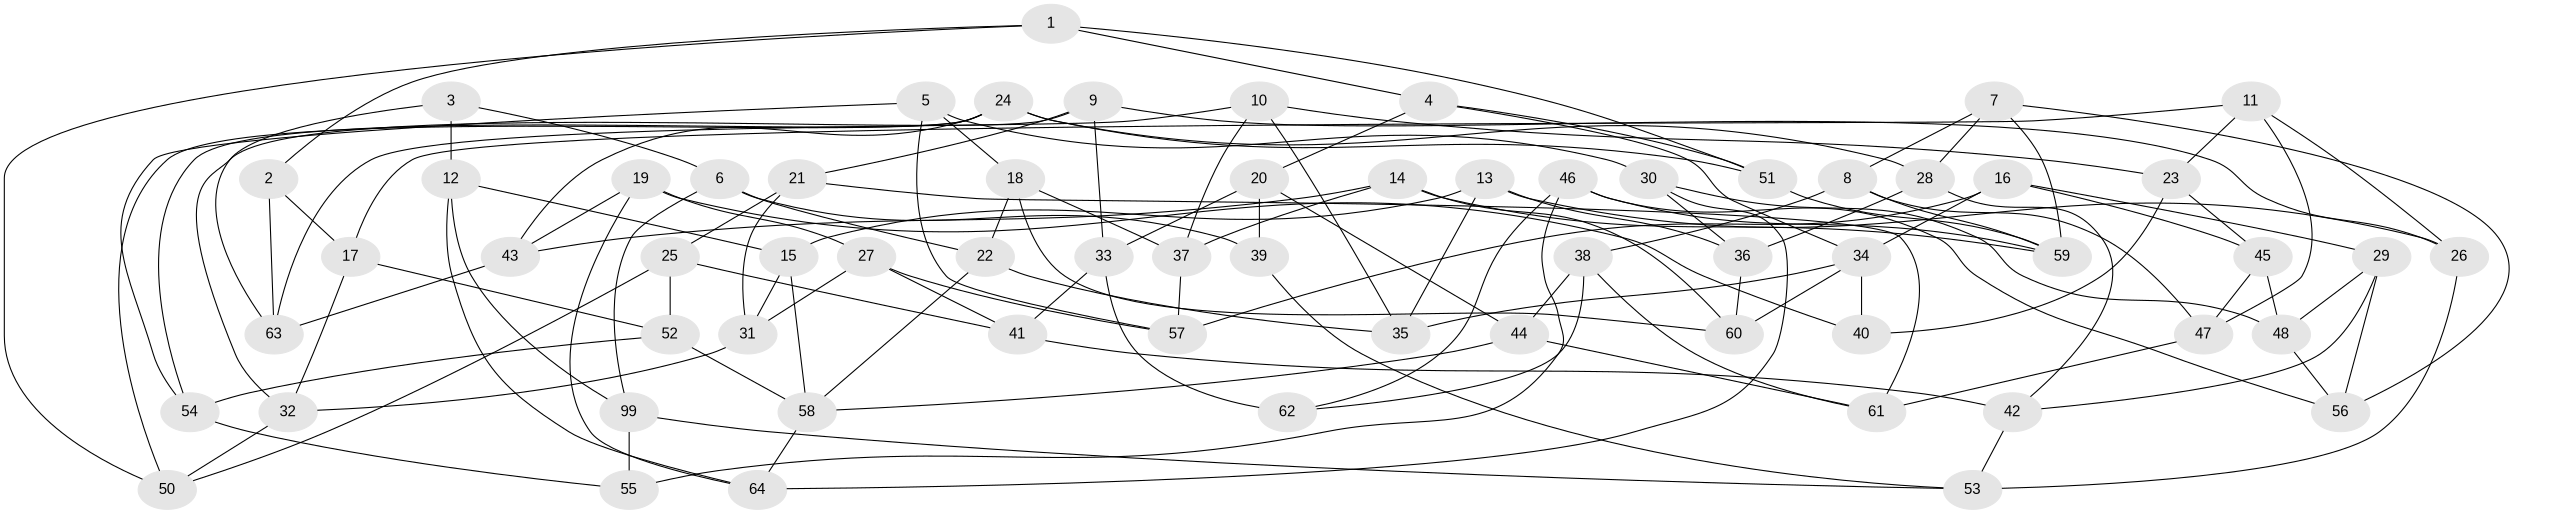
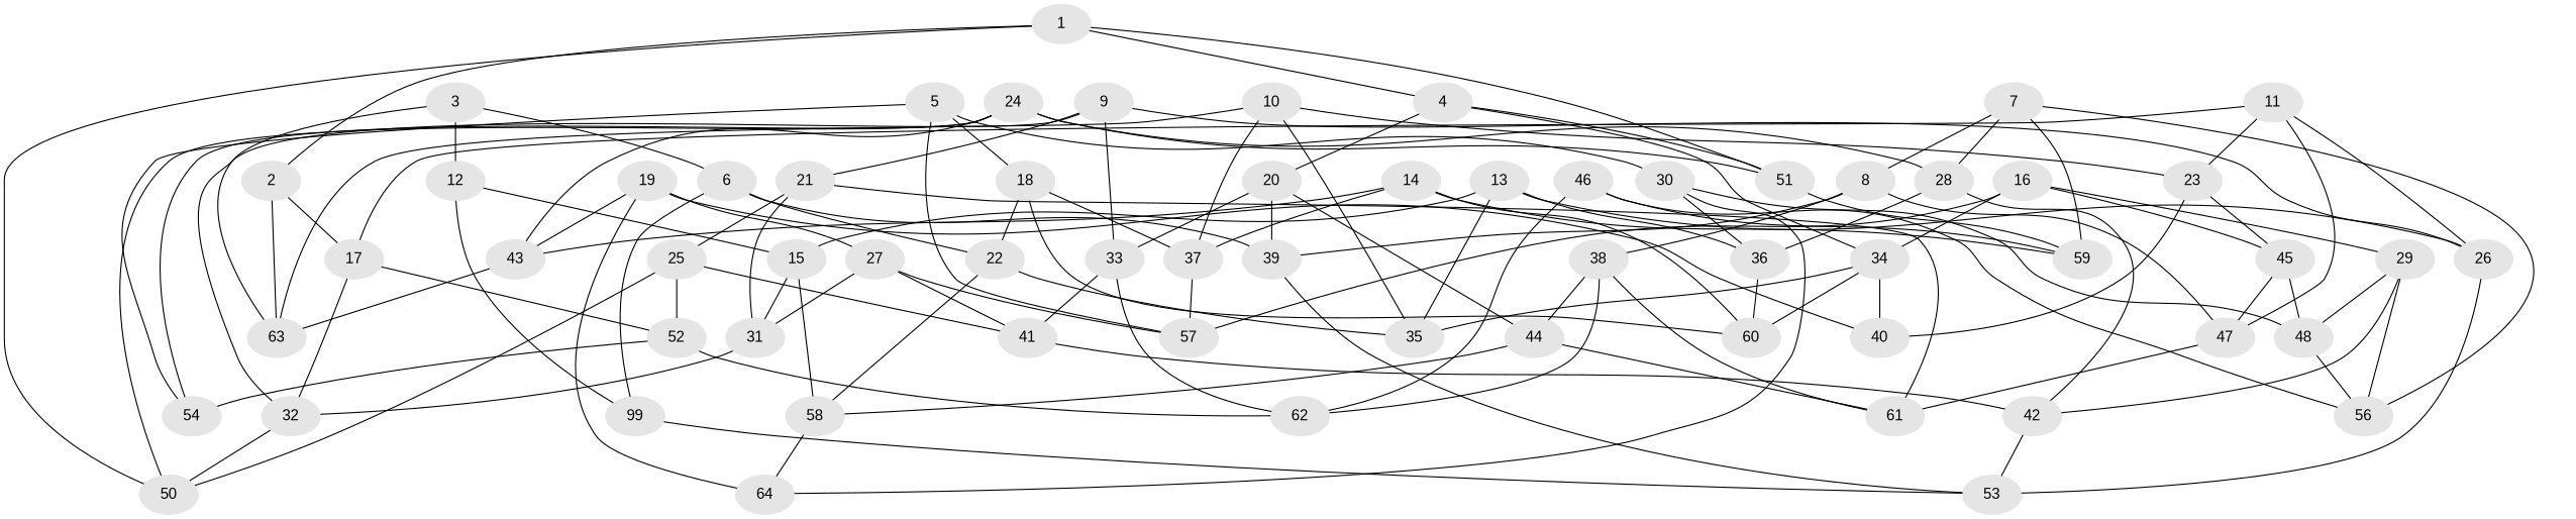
  graph {
    fontname="Liberation Sans"
    node [color=gray90 fontname="Liberation Sans" style=filled]
    edge [fontname="Liberation Sans"]
    1
    2
    4
    50
    51
    17
    63
    20
    34
    59
    32
    52
    3
    6
    12
    22
    39
    n18 [label=99]
    15
    64
    33
    44
    35
    60
    40
    5
    18
    30
    54
    57
    37
    36
    48
-   55
    58
    53
    7
    8
    28
    56
    38
    47
    42
    61
    62
    9
    21
    26
    31
    25
    41
    10
    23
    45
    11
    13
    14
    43
    16
    29
    19
    27
    24
    46
    1 -- 2
    1 -- 4
    1 -- 50
    1 -- 51
    2 -- 17
    2 -- 63
    4 -- 51
    4 -- 20
    4 -- 34
    51 -- 59
    17 -- 32
    17 -- 52
    20 -- 39
    20 -- 33
    20 -- 44
    34 -- 35
    34 -- 60
    34 -- 40
    32 -- 50
    52 -- 54
-   52 -- 58
+   52 -- 62
    3 -- 63
    3 -- 6
    3 -- 12
    6 -- 22
    6 -- 39
    6 -- n18
    12 -- n18
    12 -- 15
-   12 -- 64
    22 -- 35
    22 -- 58
    39 -- 53
-   n18 -- 55
    n18 -- 53
    15 -- 58
    15 -- 31
    33 -- 62
    33 -- 41
    44 -- 58
    44 -- 61
    5 -- 18
    5 -- 30
    5 -- 54
    5 -- 57
    18 -- 22
    18 -- 60
    18 -- 37
    30 -- 64
    30 -- 36
    30 -- 48
-   54 -- 55
    37 -- 57
    36 -- 60
    48 -- 56
    58 -- 64
    7 -- 59
    7 -- 8
    7 -- 28
    7 -- 56
-   8 -- 59
+   8 -- 39
    8 -- 38
    8 -- 47
    28 -- 36
    28 -- 42
    38 -- 44
    38 -- 61
    38 -- 62
    47 -- 61
    42 -- 53
    9 -- 32
    9 -- 33
    9 -- 21
    9 -- 26
    21 -- 61
    21 -- 31
    21 -- 25
    26 -- 53
    31 -- 32
    25 -- 50
    25 -- 52
    25 -- 41
    41 -- 42
    10 -- 63
    10 -- 35
    10 -- 37
    10 -- 23
    23 -- 40
    23 -- 45
    45 -- 48
    45 -- 47
    11 -- 17
    11 -- 47
    11 -- 26
    11 -- 23
    13 -- 15
    13 -- 35
    13 -- 36
    13 -- 26
    14 -- 59
    14 -- 60
    14 -- 37
    14 -- 43
    43 -- 63
    16 -- 34
    16 -- 57
    16 -- 45
    16 -- 29
    29 -- 48
    29 -- 56
    29 -- 42
    19 -- 64
    19 -- 40
    19 -- 43
    19 -- 27
    27 -- 57
    27 -- 31
    27 -- 41
    24 -- 50
    24 -- 51
    24 -- 54
    24 -- 28
    24 -- 43
    46 -- 59
-   46 -- 55
    46 -- 56
    46 -- 62
  }
